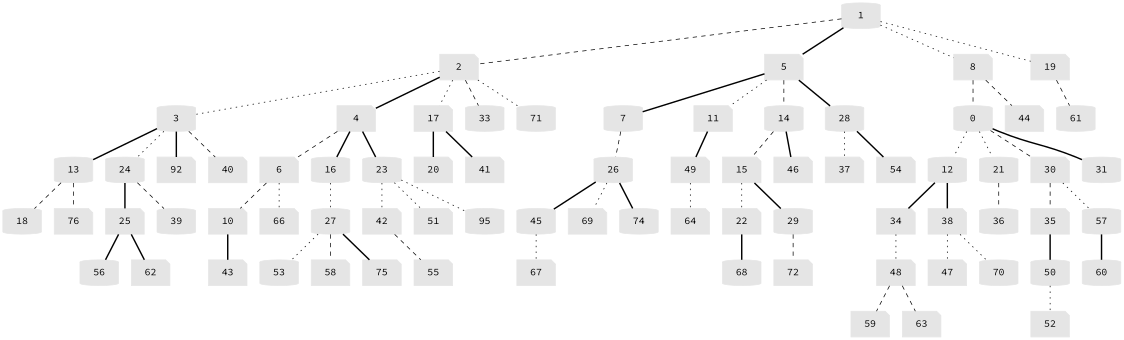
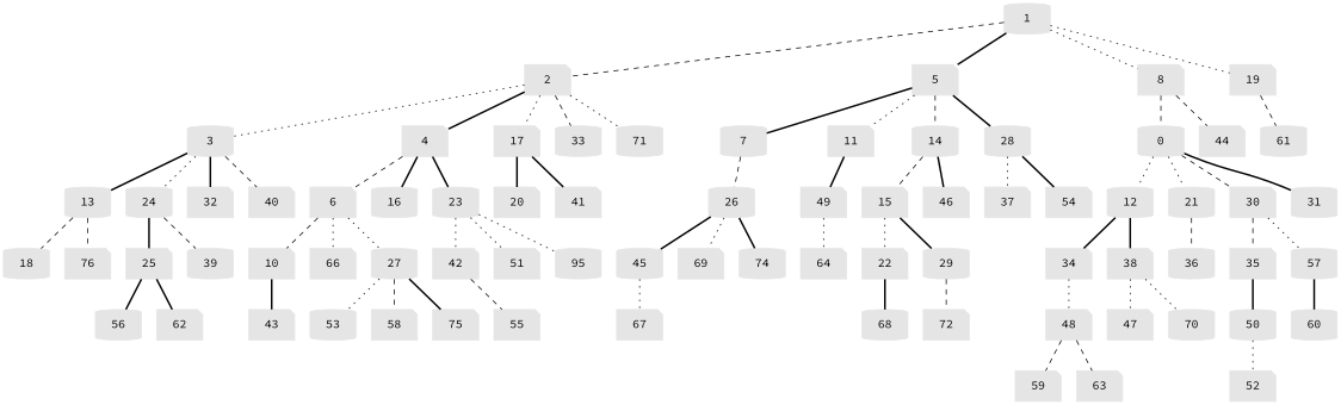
  graph {
    fontname="Source Code Pro"
    node [color=gray90 fontname="Source Code Pro" shape=note style=filled]
    edge [fontname="Source Code Pro" style=bold]
    1 [shape=cylinder]
    2
    5
    8
    19
    3 [shape=cylinder]
    4
    17
    33 [shape=cylinder]
    71 [shape=cylinder]
    7 [shape=cylinder]
    11
    14 [shape=cylinder]
    28 [shape=cylinder]
    n15 [label=0 shape=cylinder]
    44
    61 [shape=cylinder]
    13 [shape=cylinder]
    24 [shape=cylinder]
-   32 [label=92]
+   32
    40
    6
    16 [shape=cylinder]
    23 [shape=cylinder]
    20
    41
    18 [shape=cylinder]
    n28 [label=76]
    25
    39 [shape=cylinder]
    10
    66
    27 [shape=cylinder]
    42
    51
    n36 [label=95 shape=cylinder]
    26 [shape=cylinder]
    49
    15
    46
    37
    54
    43
    45 [shape=cylinder]
    69
    74 [shape=cylinder]
    12 [shape=cylinder]
    21 [shape=cylinder]
    30
    31 [shape=cylinder]
    34
    38
    36 [shape=cylinder]
    35
    57 [shape=cylinder]
    64
    48
    47
    70 [shape=cylinder]
    22
    29 [shape=cylinder]
    68 [shape=cylinder]
    72
    53 [shape=cylinder]
    58
    75
    55
    56 [shape=cylinder]
    62
    67
    50 [shape=cylinder]
    60 [shape=cylinder]
    59
    63
    52
    1 -- 2 [style=dashed]
    1 -- 5
    1 -- 8 [style=dotted]
    1 -- 19 [style=dotted]
    2 -- 3 [style=dotted]
    2 -- 4
    2 -- 17 [style=dotted]
    2 -- 33 [style=dashed]
    2 -- 71 [style=dotted]
    5 -- 7
    5 -- 11 [style=dotted]
    5 -- 14 [style=dashed]
    5 -- 28
    8 -- n15 [style=dashed]
    8 -- 44 [style=dashed]
    19 -- 61 [style=dashed]
    3 -- 13
    3 -- 24 [style=dotted]
    3 -- 32
    3 -- 40 [style=dashed]
    4 -- 6 [style=dashed]
    4 -- 16
    4 -- 23
    17 -- 20
    17 -- 41
    7 -- 26 [style=dashed]
    11 -- 49
    14 -- 15 [style=dashed]
    14 -- 46
    28 -- 37 [style=dotted]
    28 -- 54
    n15 -- 12 [style=dotted]
    n15 -- 21 [style=dotted]
    n15 -- 30 [style=dashed]
    n15 -- 31
    13 -- 18 [style=dashed]
    13 -- n28 [style=dashed]
    24 -- 25
    24 -- 39 [style=dashed]
    6 -- 10 [style=dashed]
    6 -- 66 [style=dotted]
-   16 -- 27 [style=dotted]
+   6 -- 27 [style=dotted]
    23 -- 42 [style=dotted]
    23 -- 51 [style=dotted]
    23 -- n36 [style=dotted]
    25 -- 56
    25 -- 62
    10 -- 43
    27 -- 53 [style=dotted]
    27 -- 58 [style=dashed]
    27 -- 75
    42 -- 55 [style=dashed]
    26 -- 45
    26 -- 69 [style=dotted]
    26 -- 74
    49 -- 64 [style=dotted]
    15 -- 22 [style=dotted]
    15 -- 29
    45 -- 67 [style=dotted]
    12 -- 34
    12 -- 38
    21 -- 36 [style=dashed]
    30 -- 35 [style=dashed]
    30 -- 57 [style=dotted]
    34 -- 48 [style=dotted]
    38 -- 47 [style=dotted]
    38 -- 70 [style=dotted]
    35 -- 50
    57 -- 60
    48 -- 59 [style=dashed]
    48 -- 63 [style=dashed]
    22 -- 68
    29 -- 72 [style=dashed]
    50 -- 52 [style=dotted]
  }
